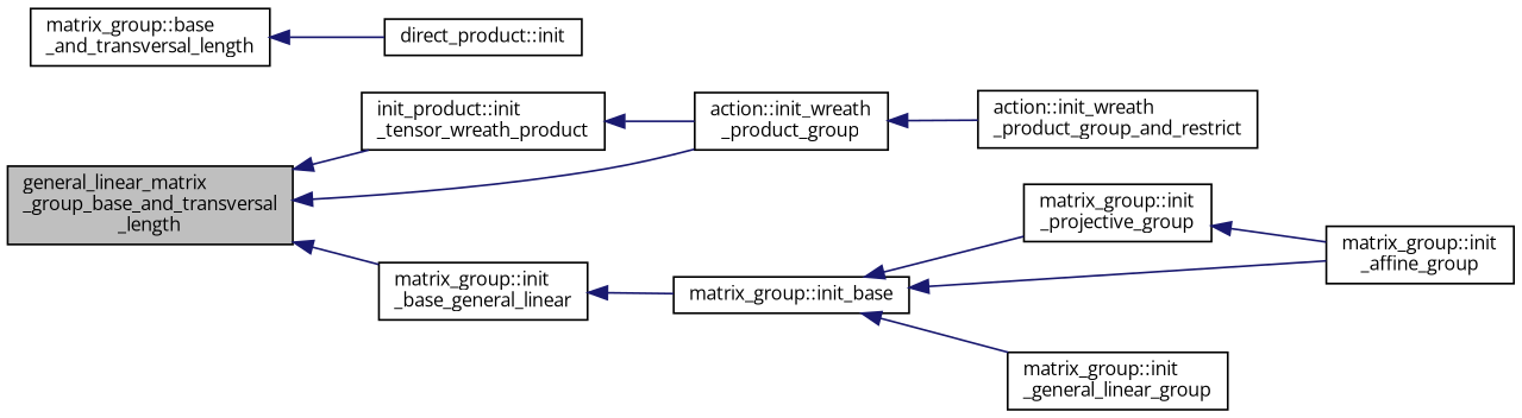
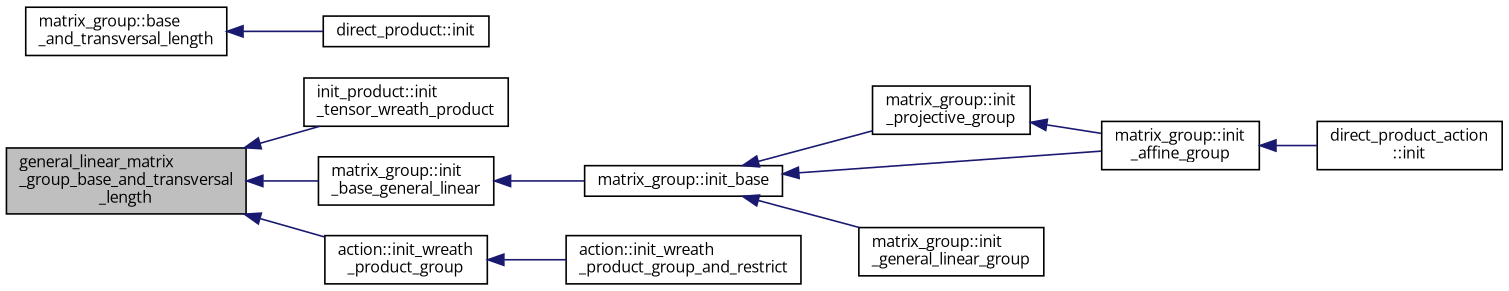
  digraph {
    fontname="Open Sans"
    rankdir=LR
    node [color=black fillcolor=white fontname="Open Sans" fontsize=10 shape=record style=filled]
    edge [color=midnightblue dir=back fontname="Open Sans" fontsize=10 labelfontname=Helvetica labelfontsize=10 style=solid]
    n1 [fillcolor=grey75 fontcolor=black height=0.2 label="general_linear_matrix\l_group_base_and_transversal\l_length" width=0.4]
    n2 [height=0.2 label="init_product::init\l_tensor_wreath_product" width=0.4]
    n3 [height=0.2 label="matrix_group::init\l_base_general_linear" width=0.4]
    n4 [height=0.2 label="action::init_wreath\l_product_group" width=0.4]
    n5 [height=0.2 label="matrix_group::init_base" width=0.4]
    n6 [height=0.2 label="matrix_group::base\l_and_transversal_length" width=0.4]
    n7 [height=0.2 label="direct_product::init" width=0.4]
    n8 [height=0.2 label="action::init_wreath\l_product_group_and_restrict" width=0.4]
    n9 [height=0.2 label="matrix_group::init\l_projective_group" width=0.4]
    n10 [height=0.2 label="matrix_group::init\l_affine_group" width=0.4]
    n11 [height=0.2 label="matrix_group::init\l_general_linear_group" width=0.4]
+   n12 [height=0.2 label="direct_product_action\l::init" width=0.4]
    n1 -> n2
    n1 -> n3
    n1 -> n4
-   n2 -> n4
    n3 -> n5
    n4 -> n8
    n5 -> n9
    n5 -> n10
    n5 -> n11
    n6 -> n7
    n9 -> n10
+   n10 -> n12
  }
